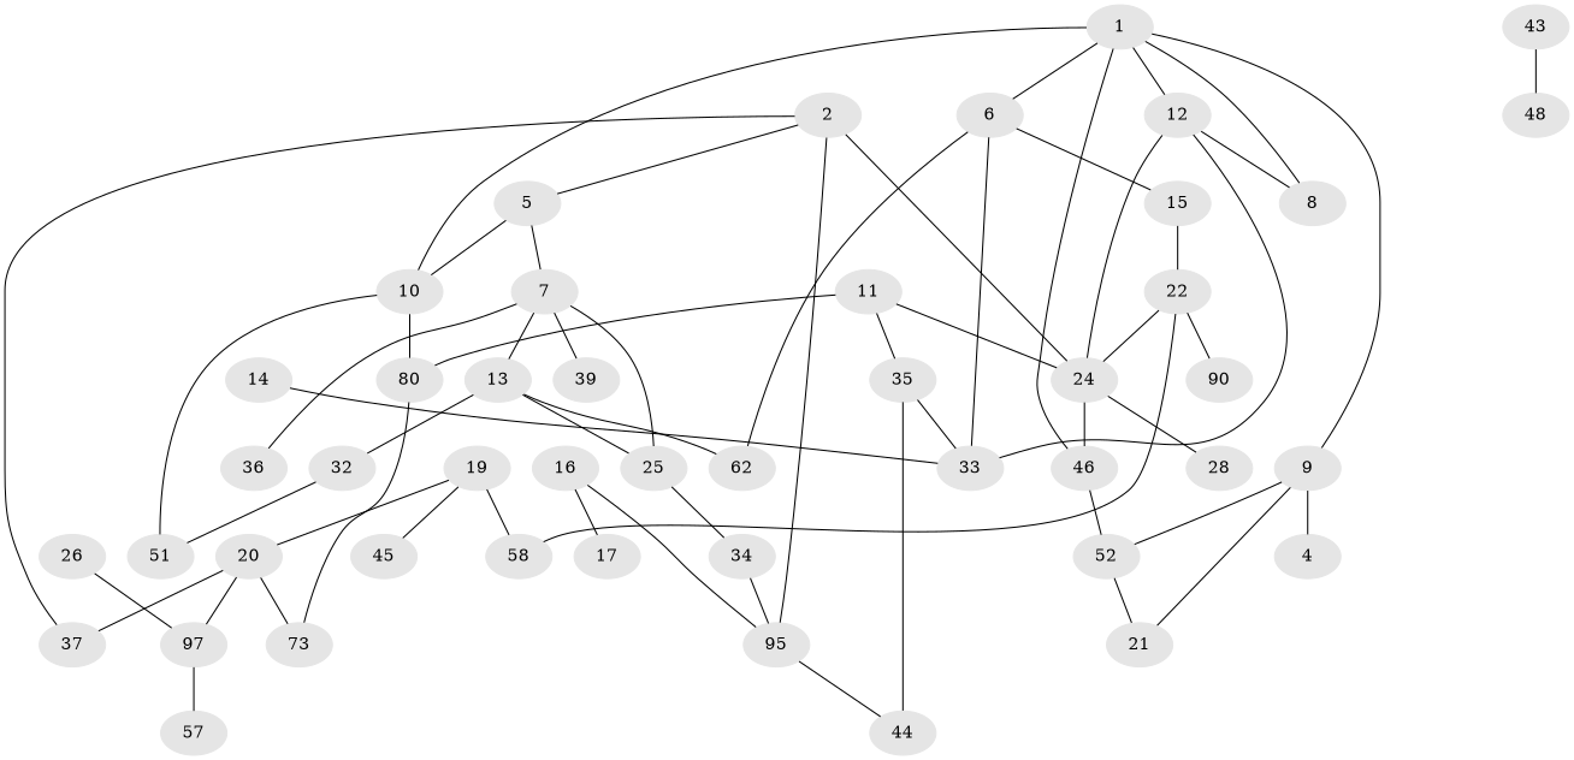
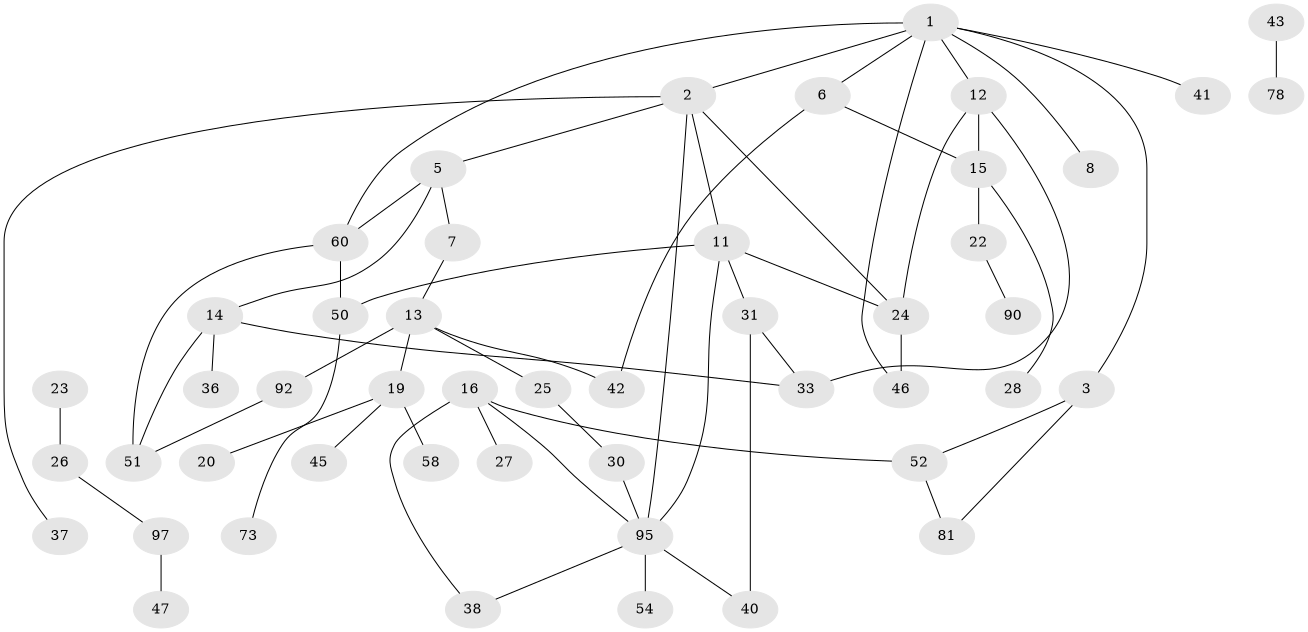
  graph {
    node [color=gray90 style=filled]
    edge [weight=1.0]
    1
    2
-   3 [label=9]
+   3
    6
    8
-   10
+   10 [label=60]
    12
+   41
    46
    5
    11
    24
    n13 [label=95]
    37
-   4
-   21
+   21 [label=81]
    52
    15
    33
-   42 [label=62]
-   50 [label=80]
+   42
+   50
    51
    16
-   17
+   17 [label=27]
+   38
    7
    14
-   31 [label=35]
+   31
    28
-   44
+   54
+   44 [label=40]
    13
    25
    36
-   39
    22
    19
-   32
+   32 [label=92]
+   23
    26
-   34
+   34 [label=30]
    n42 [label=73]
    20
    45
    n45 [label=58]
    n46 [label=90]
    n47 [label=97]
-   47 [label=57]
+   47
    43
-   48
+   48 [label=78]
+   1 -- 2
    1 -- 3
    1 -- 6
    1 -- 8
    1 -- 10
    1 -- 12
+   1 -- 41
    1 -- 46
    2 -- 5
+   2 -- 11
    2 -- 24
    2 -- n13
    2 -- 37
-   3 -- 4
    3 -- 21
    3 -- 52
    6 -- 15
-   6 -- 33
    6 -- 42
    10 -- 50
    10 -- 51
    12 -- 24
-   12 -- 8 [weight=2.0]
+   12 -- 15 [weight=2.0]
    12 -- 33
    5 -- 10
    5 -- 7
+   5 -- 14
    11 -- 24
+   11 -- n13
    11 -- 50 [weight=2.0]
    11 -- 31
    24 -- 46
-   24 -- 28 [weight=2.0]
+   15 -- 28 [weight=2.0]
+   n13 -- 38
+   n13 -- 54
    n13 -- 44
    52 -- 21
    15 -- 22
    50 -- n42
    16 -- n13
-   46 -- 52
+   16 -- 52
    16 -- 17
+   16 -- 38
    7 -- 13
-   7 -- 25
-   7 -- 36
-   7 -- 39
+   14 -- 36
    14 -- 33
+   14 -- 51
    31 -- 33
    31 -- 44 [weight=2.0]
    13 -- 42
    13 -- 25
+   13 -- 19
    13 -- 32
    25 -- 34
-   22 -- 24
-   22 -- n45
    22 -- n46
    19 -- 20
    19 -- 45
    19 -- n45
    32 -- 51
+   23 -- 26
    26 -- n47
    34 -- n13
-   20 -- 37
-   20 -- n42
-   20 -- n47
    n47 -- 47 [weight=2.0]
    43 -- 48
  }
